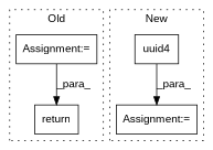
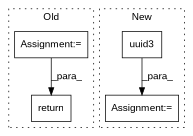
  digraph {
    fontname="Liberation Sans"
    node [a=7 l=7 shape=box fontname="Liberation Sans"]
    edge [fontname="Liberation Sans"]
    n1 [a=41 label=return s=3951]
    n2 [l=1 label="Assignment:=" s=3877]
-   n3 [a=32 label=uuid4 s=4193]
+   n3 [a=32 label=uuid3 s=4193]
    n4 [l=1 label="Assignment:=" s=4187]
    subgraph cluster_1 {
      label=Old
      style=dotted
      n1
      n2
    }
    subgraph cluster_2 {
      label=New
      style=dotted
      n3
      n4
    }
    n2 -> n1 [label=_para_]
    n3 -> n4 [label=_para_]
  }
